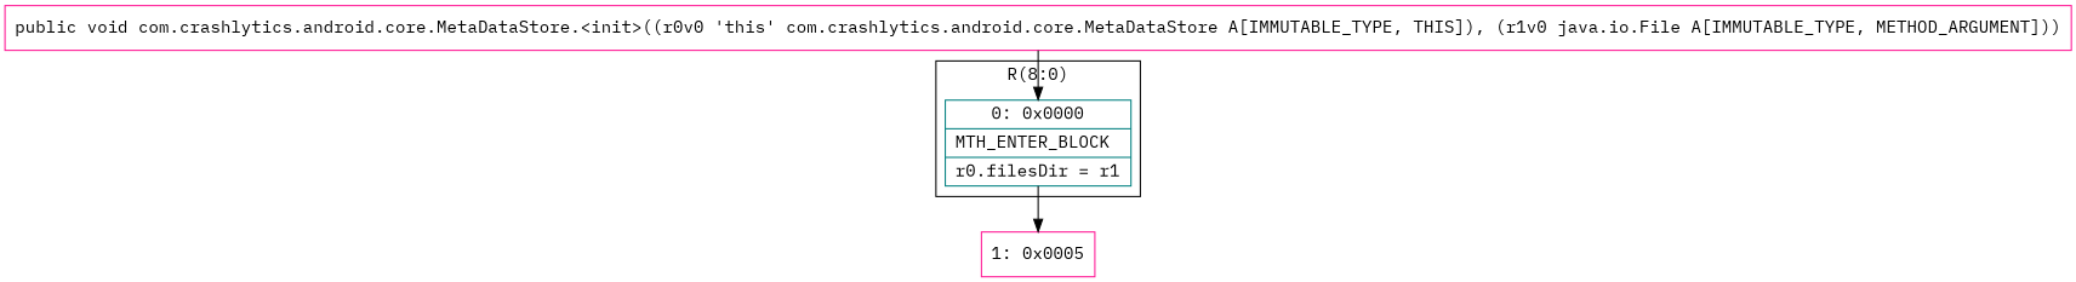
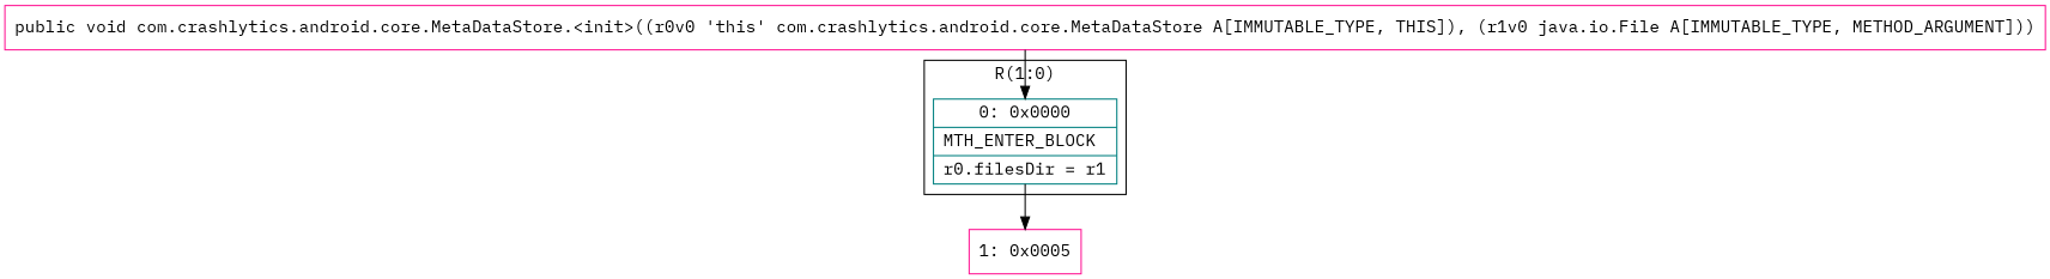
  digraph {
    fontname="IBM Plex Mono"
    node [color=deeppink shape=record fontname="IBM Plex Mono"]
    edge [style=solid fontname="IBM Plex Mono"]
    n1 [color=teal label="{0\:\ 0x0000|MTH_ENTER_BLOCK\l|r0.filesDir = r1\l}"]
    n2 [label="{1\:\ 0x0005}"]
    n3 [label="{public void com.crashlytics.android.core.MetaDataStore.\<init\>((r0v0 'this' com.crashlytics.android.core.MetaDataStore A[IMMUTABLE_TYPE, THIS]), (r1v0 java.io.File A[IMMUTABLE_TYPE, METHOD_ARGUMENT])) }"]
    subgraph cluster_1 {
-     label="R(8:0)"
+     label="R(1:0)"
      n1
    }
    n1 -> n2
    n3 -> n1
  }
